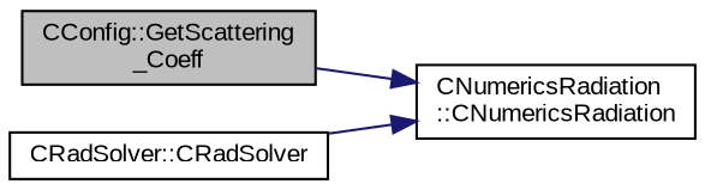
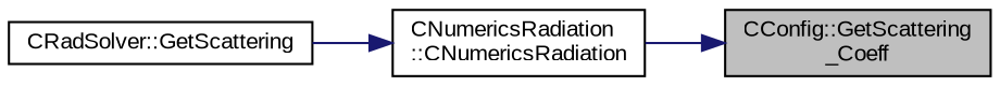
  digraph {
    fontname="Liberation Sans"
    rankdir=RL
    node [color=black fillcolor=white fontname="Liberation Sans" fontsize=10 shape=record style=filled]
    edge [color=midnightblue dir=back fontname="Liberation Sans" fontsize=10 labelfontname=Helvetica labelfontsize=10 style=solid]
    n1 [fillcolor=grey75 fontcolor=black height=0.2 label="CConfig::GetScattering\l_Coeff" width=0.4]
    n2 [height=0.2 label="CNumericsRadiation\l::CNumericsRadiation" width=0.4]
-   n3 [height=0.2 label="CRadSolver::CRadSolver" width=0.4]
-   n2 -> n1
+   n3 [height=0.2 label="CRadSolver::GetScattering" width=0.4]
+   n1 -> n2
    n2 -> n3
  }
